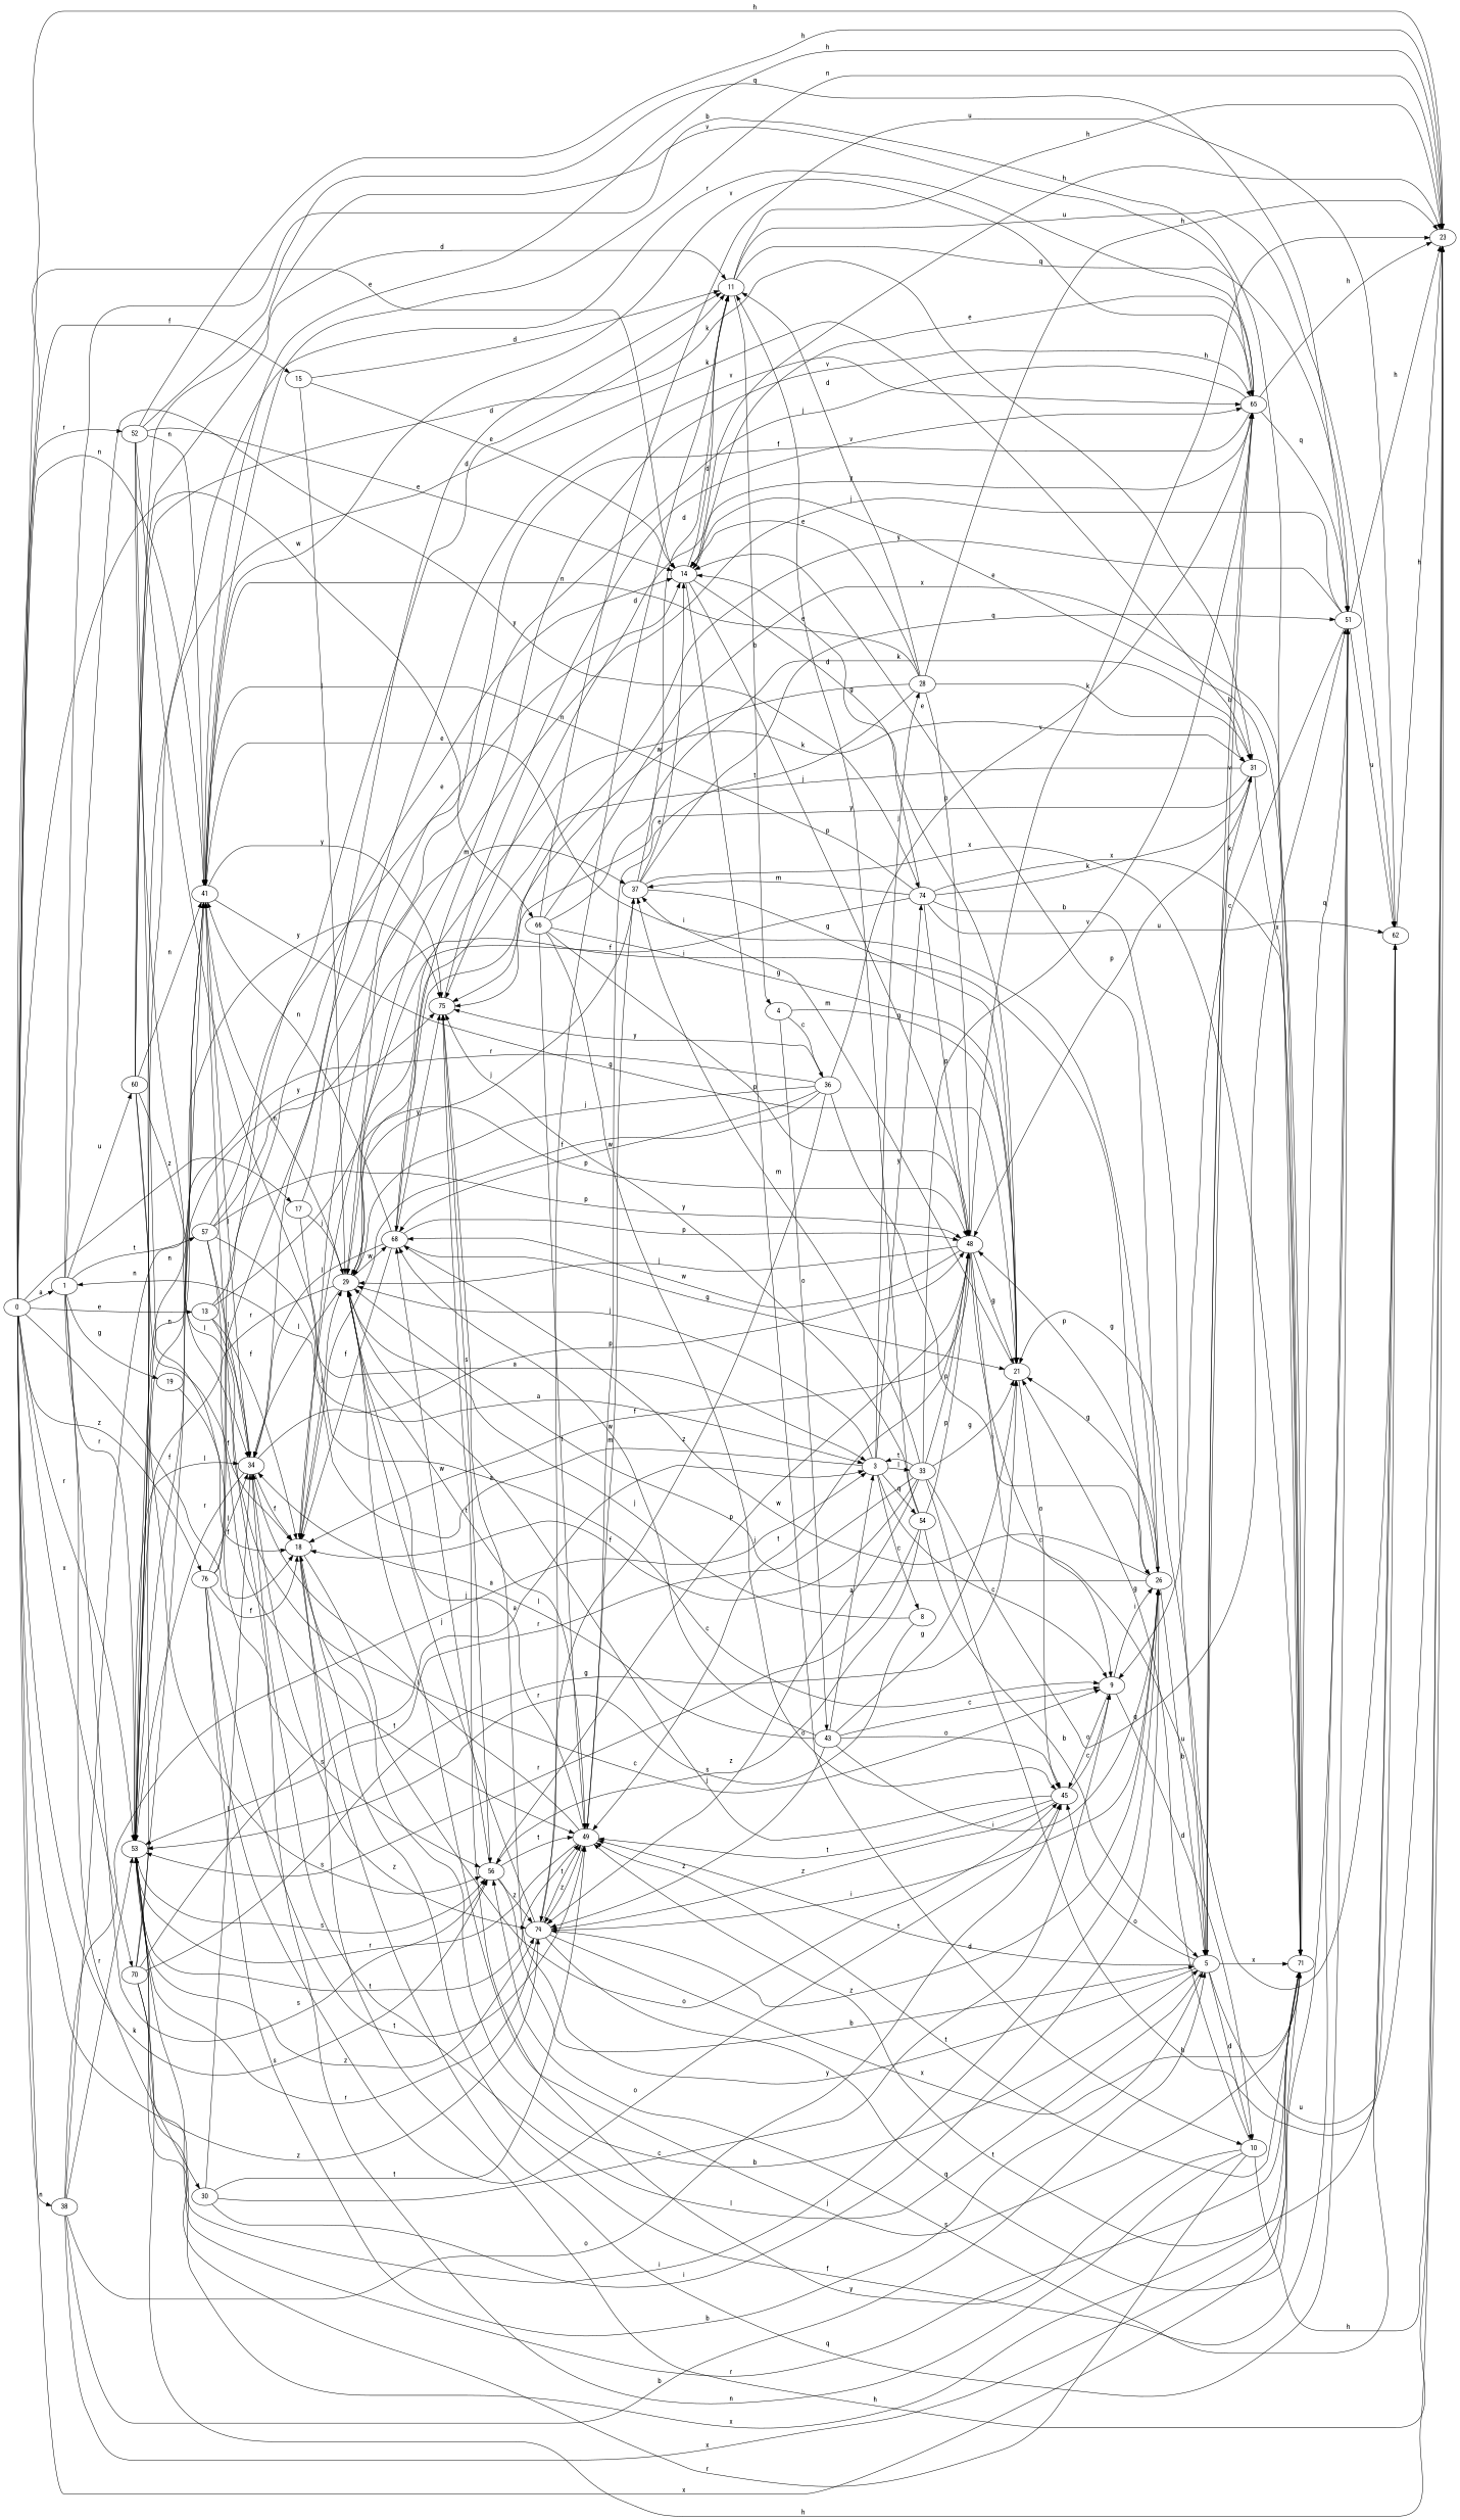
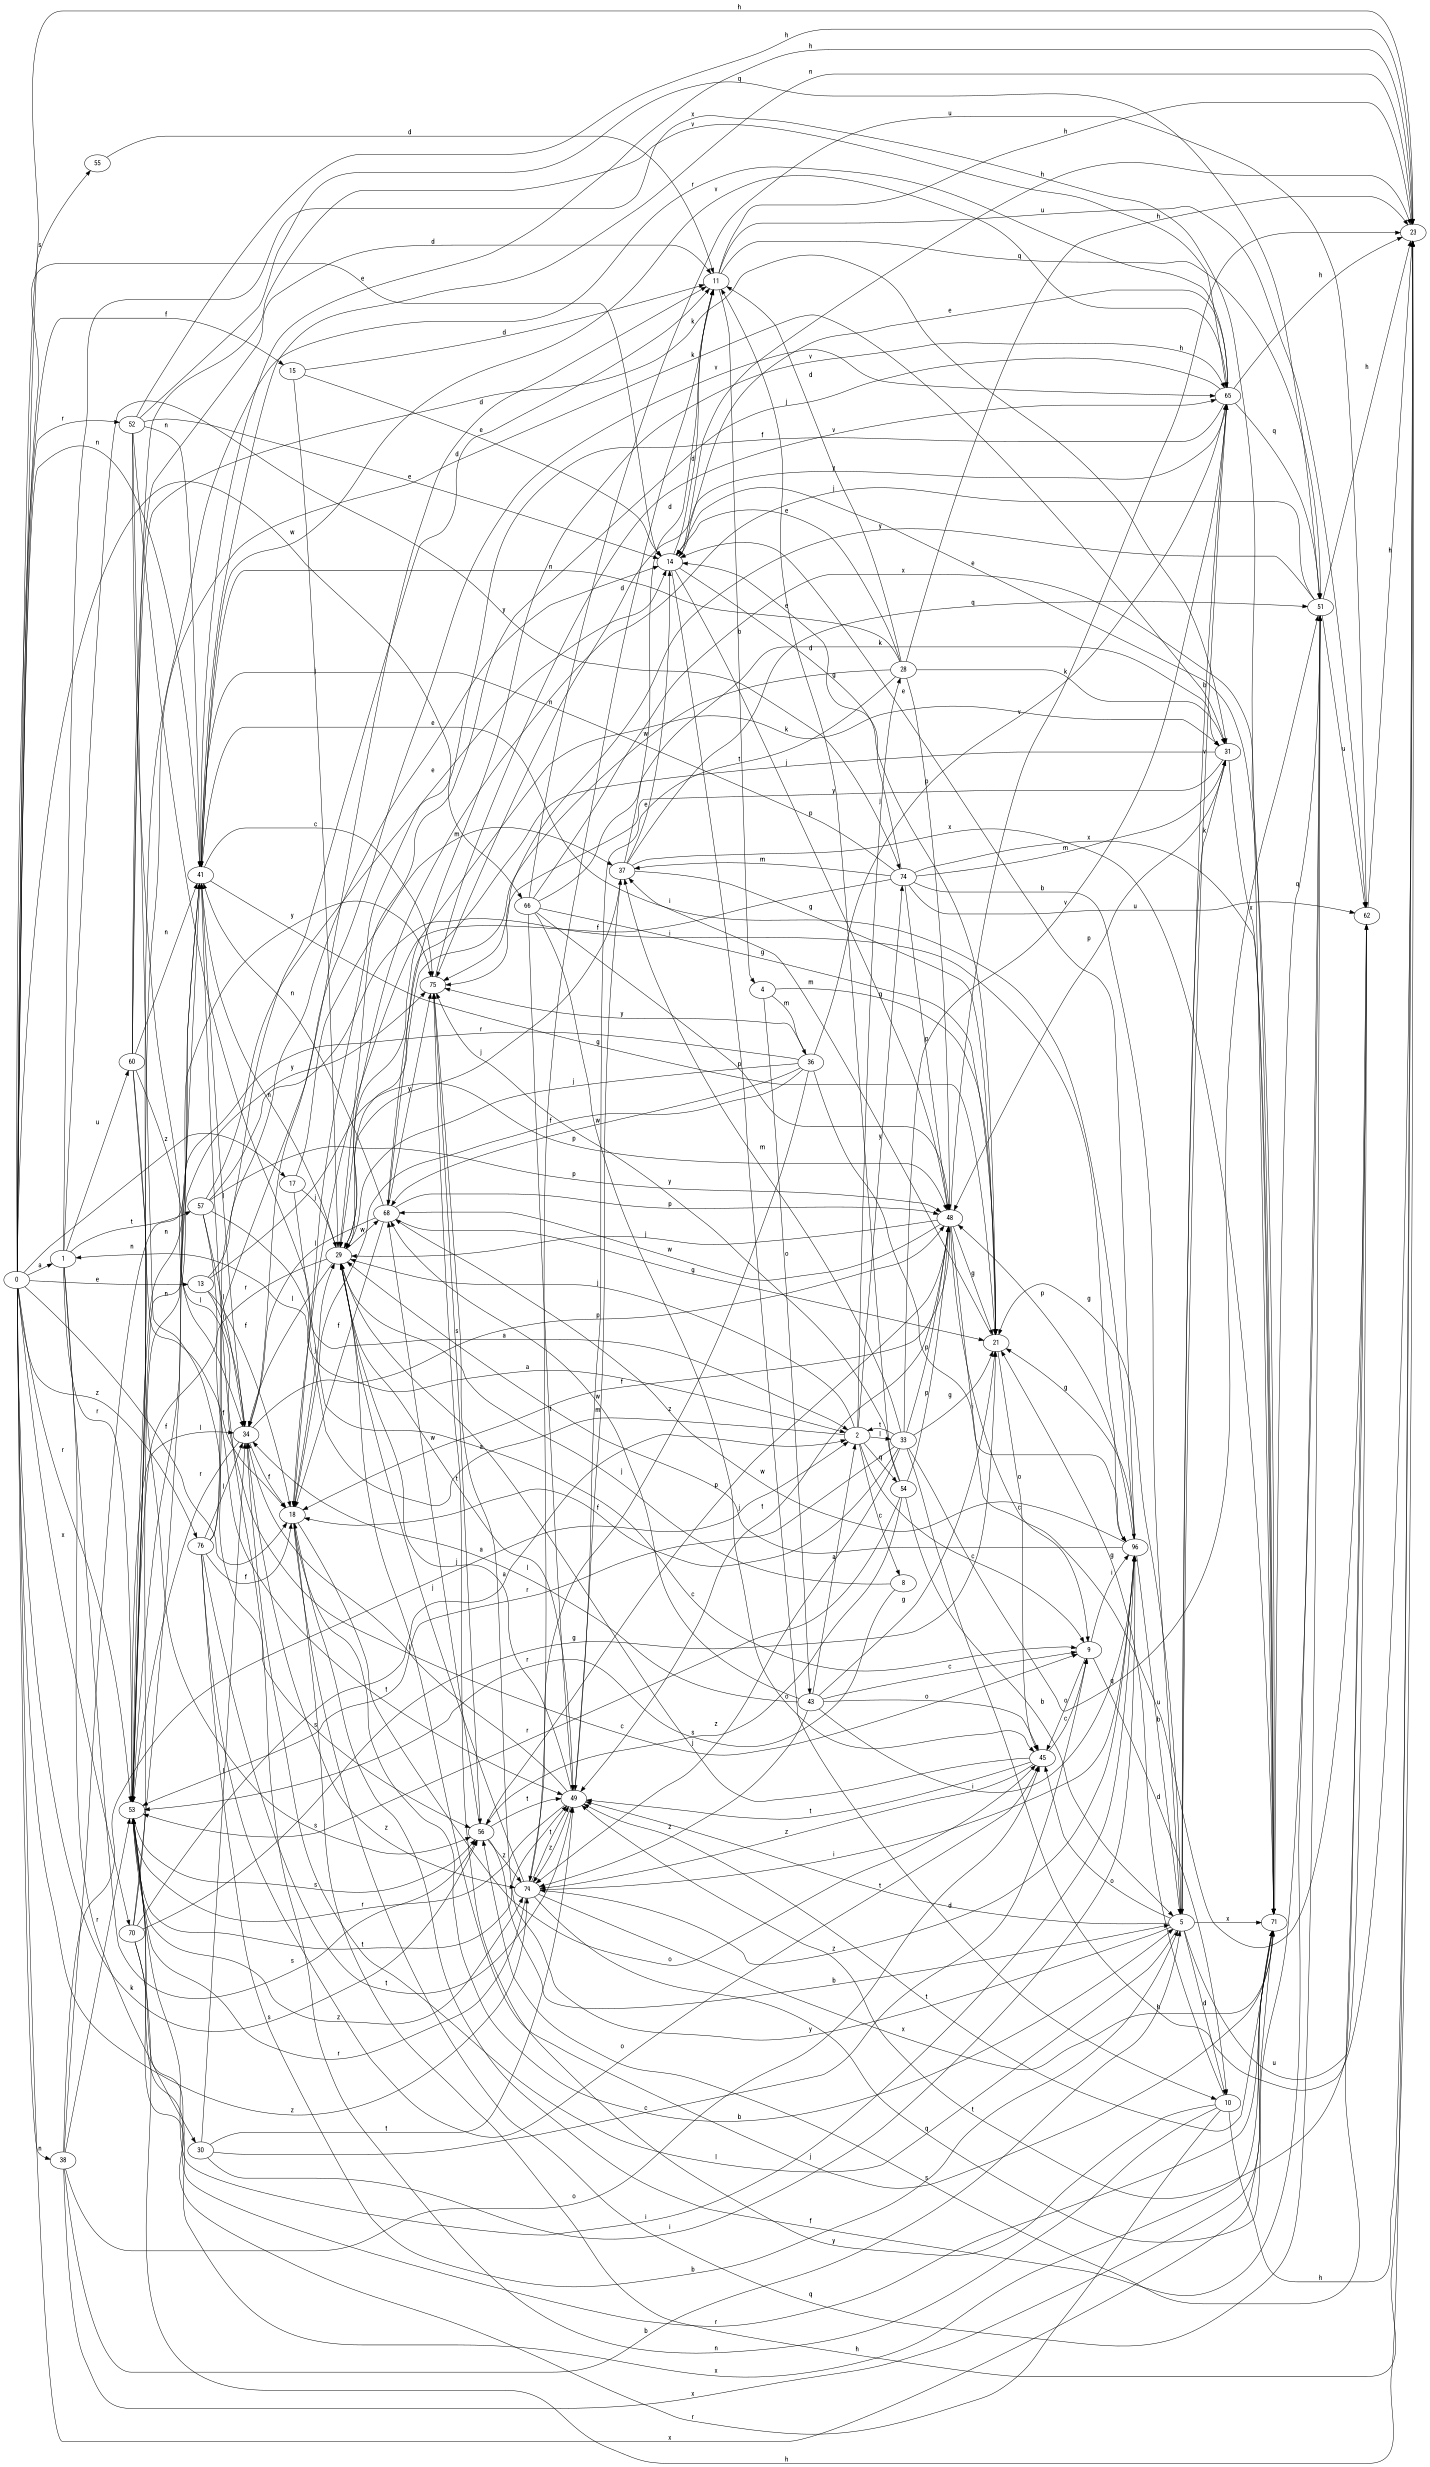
  strict digraph {
    fontname="Roboto Condensed"
    rankdir=LR
    node [fontname="Roboto Condensed"]
    edge [fontname="Roboto Condensed"]
    0
    1
    13
    14
    15
    18
    23
    38
    41
    52
    53
+   55
    56
    66
    70
    71
    76
    n18 [label=17]
    79
-   19
    30
    57
    60
    74
    34
    48
    21
    10
    11
    29
    5
    45
    51
-   2 [label=3]
+   2
    65
    75
-   26
+   26 [label=96]
    9
    31
    n40 [label=49]
    68
    62
    37
    8
    28
    33
    n47 [label=54]
    4
    36
    43
    0 -> 1 [label=a]
    0 -> 13 [label=e]
    0 -> 14 [label=e]
    0 -> 15 [label=f]
    0 -> 18 [label=f]
    0 -> 23 [label=h]
    0 -> 38 [label=n]
    0 -> 41 [label=n]
    0 -> 52 [label=r]
    0 -> 53 [label=r]
+   0 -> 55 [label=s]
    0 -> 56 [label=s]
    0 -> 66 [label=w]
    0 -> 70 [label=x]
    0 -> 71 [label=x]
    0 -> 76 [label=z]
    0 -> n18 [label=z]
    0 -> 79 [label=z]
    1 -> 53 [label=r]
    1 -> 56 [label=s]
-   1 -> 71 [label=b]
-   1 -> 19 [label=g]
+   1 -> 71 [label=x]
    1 -> 30 [label=k]
    1 -> 57 [label=t]
    1 -> 60 [label=u]
    1 -> 74 [label=y]
    13 -> 14 [label=e]
    13 -> 18 [label=f]
    13 -> 34 [label=l]
    13 -> 48 [label=p]
    14 -> 23 [label=h]
    14 -> 48 [label=p]
    14 -> 21 [label=g]
    14 -> 10 [label=d]
    14 -> 11 [label=d]
    15 -> 14 [label=e]
    15 -> 11 [label=d]
    15 -> 29 [label=j]
    18 -> 23 [label=h]
    18 -> 29 [label=j]
    18 -> 5 [label=b]
    18 -> 45 [label=o]
    18 -> 51 [label=q]
    23 -> 41 [label=n]
    38 -> 41 [label=n]
    38 -> 53 [label=r]
    38 -> 71 [label=x]
    38 -> 5 [label=b]
    38 -> 45 [label=o]
    38 -> 2 [label=a]
    41 -> 23 [label=h]
    41 -> 34 [label=l]
    41 -> 21 [label=g]
    41 -> 65 [label=v]
-   41 -> 75 [label=y]
+   41 -> 75 [label=c]
    41 -> 26 [label=i]
    52 -> 14 [label=e]
    52 -> 23 [label=h]
    52 -> 41 [label=n]
    52 -> 56 [label=s]
    52 -> 51 [label=q]
    52 -> 2 [label=a]
    52 -> 9 [label=c]
    53 -> 41 [label=n]
    53 -> 56 [label=s]
    53 -> 79 [label=z]
    53 -> 34 [label=l]
    53 -> 75 [label=y]
    53 -> 26 [label=i]
    53 -> 31 [label=k]
    53 -> n40 [label=t]
+   55 -> 11 [label=d]
    56 -> 79 [label=z]
    56 -> 48 [label=p]
    56 -> 5 [label=b]
    56 -> n40 [label=t]
    56 -> 68 [label=w]
    66 -> 71 [label=x]
    66 -> 48 [label=p]
    66 -> 21 [label=g]
    66 -> 45 [label=o]
    66 -> 31 [label=k]
    66 -> n40 [label=t]
    66 -> 62 [label=u]
    70 -> 23 [label=h]
    70 -> 41 [label=n]
    70 -> 71 [label=x]
    70 -> 21 [label=g]
    70 -> 2 [label=a]
    70 -> 75 [label=y]
    71 -> 14 [label=e]
    71 -> 53 [label=r]
    71 -> 29 [label=j]
    71 -> 51 [label=q]
    71 -> n40 [label=t]
    76 -> 18 [label=f]
    76 -> 34 [label=l]
    76 -> 11 [label=d]
    76 -> 5 [label=b]
    76 -> 45 [label=o]
    76 -> 65 [label=v]
    76 -> n40 [label=t]
    n18 -> 29 [label=j]
    n18 -> 9 [label=c]
    n18 -> 37 [label=m]
    79 -> 53 [label=r]
    79 -> 71 [label=x]
    79 -> 11 [label=d]
    79 -> 29 [label=j]
    79 -> 51 [label=q]
    79 -> 26 [label=i]
    79 -> n40 [label=t]
-   19 -> 18 [label=f]
    30 -> 34 [label=l]
    30 -> 26 [label=i]
    30 -> 9 [label=c]
    30 -> n40 [label=t]
    57 -> 14 [label=e]
    57 -> 34 [label=l]
    57 -> 48 [label=p]
    57 -> 2 [label=a]
    57 -> 26 [label=i]
    57 -> n40 [label=t]
    60 -> 18 [label=f]
    60 -> 41 [label=n]
    60 -> 56 [label=s]
    60 -> 34 [label=l]
    60 -> 11 [label=d]
    60 -> 65 [label=v]
    60 -> 31 [label=k]
    74 -> 14 [label=e]
    74 -> 18 [label=f]
    74 -> 41 [label=n]
    74 -> 71 [label=x]
    74 -> 48 [label=p]
    74 -> 5 [label=b]
-   74 -> 31 [label=k]
+   74 -> 31 [label=m]
    74 -> 62 [label=u]
    74 -> 37 [label=m]
    34 -> 18 [label=f]
    34 -> 53 [label=r]
    34 -> 79 [label=z]
    34 -> 48 [label=p]
    34 -> 11 [label=d]
    48 -> 18 [label=f]
    48 -> 23 [label=h]
    48 -> 21 [label=g]
    48 -> 29 [label=j]
    48 -> 9 [label=c]
    48 -> n40 [label=t]
    48 -> 68 [label=w]
    48 -> 62 [label=u]
    21 -> 45 [label=o]
    21 -> 37 [label=m]
    10 -> 23 [label=h]
    10 -> 41 [label=n]
    10 -> 53 [label=r]
    10 -> 21 [label=g]
    10 -> 75 [label=y]
    11 -> 23 [label=h]
    11 -> 51 [label=q]
    11 -> 62 [label=u]
    11 -> 4 [label=b]
    29 -> 41 [label=n]
    29 -> 53 [label=r]
    29 -> 34 [label=l]
    29 -> 31 [label=k]
    29 -> n40 [label=t]
    29 -> 68 [label=w]
    5 -> 71 [label=x]
    5 -> 34 [label=l]
    5 -> 21 [label=g]
    5 -> 10 [label=d]
    5 -> 45 [label=o]
    5 -> 65 [label=v]
    5 -> 75 [label=y]
    5 -> 31 [label=k]
    5 -> n40 [label=t]
    5 -> 62 [label=u]
    45 -> 79 [label=z]
    45 -> 29 [label=j]
    45 -> 9 [label=c]
    45 -> n40 [label=t]
    51 -> 18 [label=f]
    51 -> 23 [label=h]
    51 -> 29 [label=j]
    51 -> 75 [label=y]
-   51 -> 9 [label=c]
    51 -> 62 [label=u]
    2 -> 1 [label=a]
    2 -> 74 [label=y]
    2 -> 29 [label=j]
    2 -> 9 [label=c]
    2 -> 8 [label=c]
    2 -> 28 [label=j]
    2 -> 33 [label=l]
    2 -> n47 [label=q]
    65 -> 14 [label=e]
    65 -> 18 [label=f]
    65 -> 23 [label=h]
    65 -> 53 [label=r]
    65 -> 29 [label=j]
    65 -> 5 [label=b]
    65 -> 51 [label=q]
    65 -> 75 [label=y]
    75 -> 56 [label=s]
    75 -> 65 [label=v]
    26 -> 14 [label=e]
    26 -> 79 [label=z]
    26 -> 48 [label=p]
    26 -> 21 [label=g]
    26 -> 29 [label=j]
    26 -> 5 [label=b]
    26 -> 68 [label=w]
    9 -> 10 [label=d]
    9 -> 45 [label=o]
    9 -> 26 [label=i]
    31 -> 71 [label=x]
    31 -> 48 [label=p]
    31 -> 29 [label=j]
    31 -> 75 [label=y]
    n40 -> 53 [label=r]
    n40 -> 79 [label=z]
    n40 -> 34 [label=l]
    n40 -> 29 [label=j]
    n40 -> 37 [label=m]
    68 -> 18 [label=f]
    68 -> 41 [label=n]
    68 -> 34 [label=l]
    68 -> 48 [label=p]
    68 -> 21 [label=g]
    68 -> 65 [label=v]
    68 -> 75 [label=y]
    62 -> 23 [label=h]
    62 -> 56 [label=s]
    62 -> n40 [label=t]
    37 -> 14 [label=e]
    37 -> 71 [label=x]
    37 -> 21 [label=g]
    37 -> 11 [label=d]
    37 -> 29 [label=j]
    37 -> 51 [label=q]
    8 -> 53 [label=r]
    8 -> 29 [label=j]
    28 -> 14 [label=e]
    28 -> 23 [label=h]
    28 -> 41 [label=n]
    28 -> 48 [label=p]
    28 -> 11 [label=d]
    28 -> 31 [label=k]
    28 -> n40 [label=t]
    28 -> 68 [label=w]
    33 -> 18 [label=f]
    33 -> 23 [label=h]
    33 -> 53 [label=r]
    33 -> 79 [label=z]
    33 -> 48 [label=p]
    33 -> 21 [label=g]
    33 -> 51 [label=q]
    33 -> 2 [label=t]
    33 -> 65 [label=v]
    33 -> 37 [label=m]
    n47 -> 53 [label=r]
    n47 -> 56 [label=s]
    n47 -> 48 [label=p]
    n47 -> 11 [label=d]
    n47 -> 5 [label=b]
    n47 -> 75 [label=y]
    4 -> 21 [label=g]
-   4 -> 36 [label=c]
+   4 -> 36 [label=m]
    4 -> 43 [label=o]
    36 -> 18 [label=f]
    36 -> 53 [label=r]
    36 -> 79 [label=z]
    36 -> 29 [label=j]
    36 -> 65 [label=v]
    36 -> 75 [label=y]
    36 -> 26 [label=i]
    36 -> 68 [label=w]
    43 -> 79 [label=z]
    43 -> 34 [label=l]
    43 -> 21 [label=g]
    43 -> 45 [label=o]
    43 -> 2 [label=a]
    43 -> 26 [label=i]
    43 -> 9 [label=c]
    43 -> 68 [label=w]
  }
